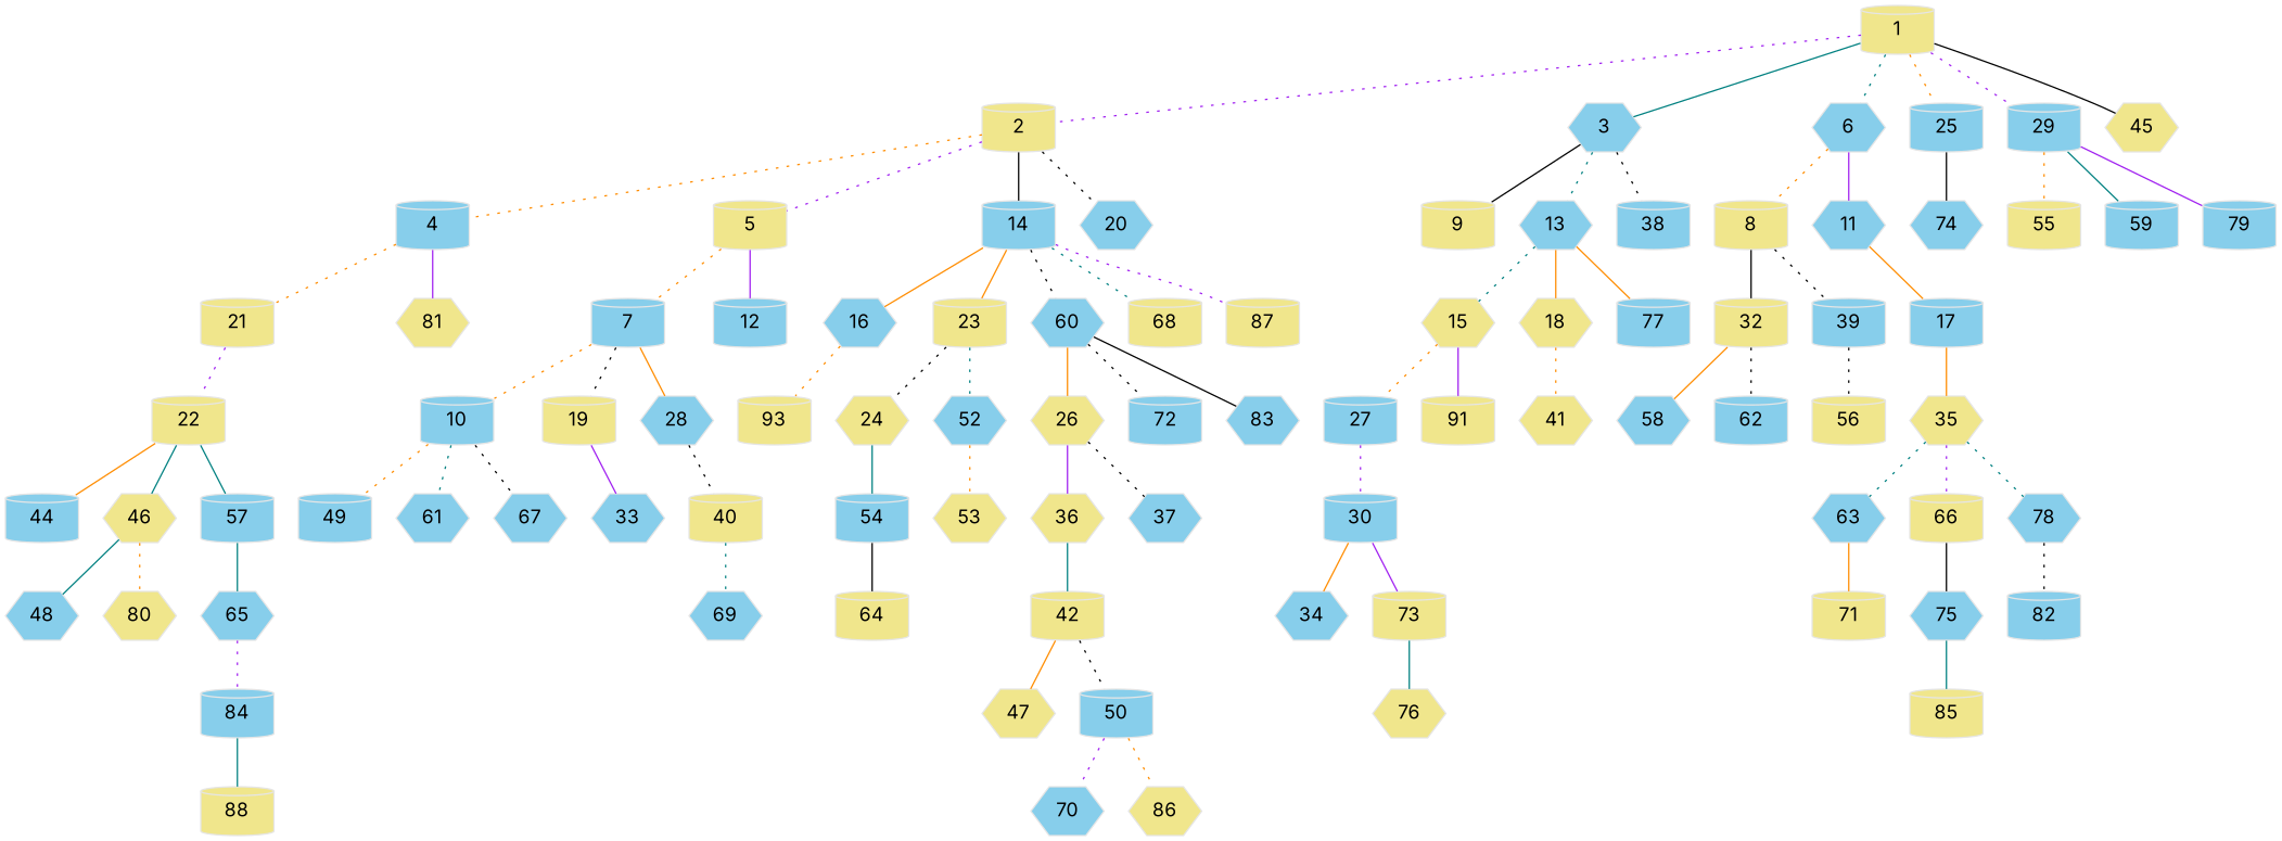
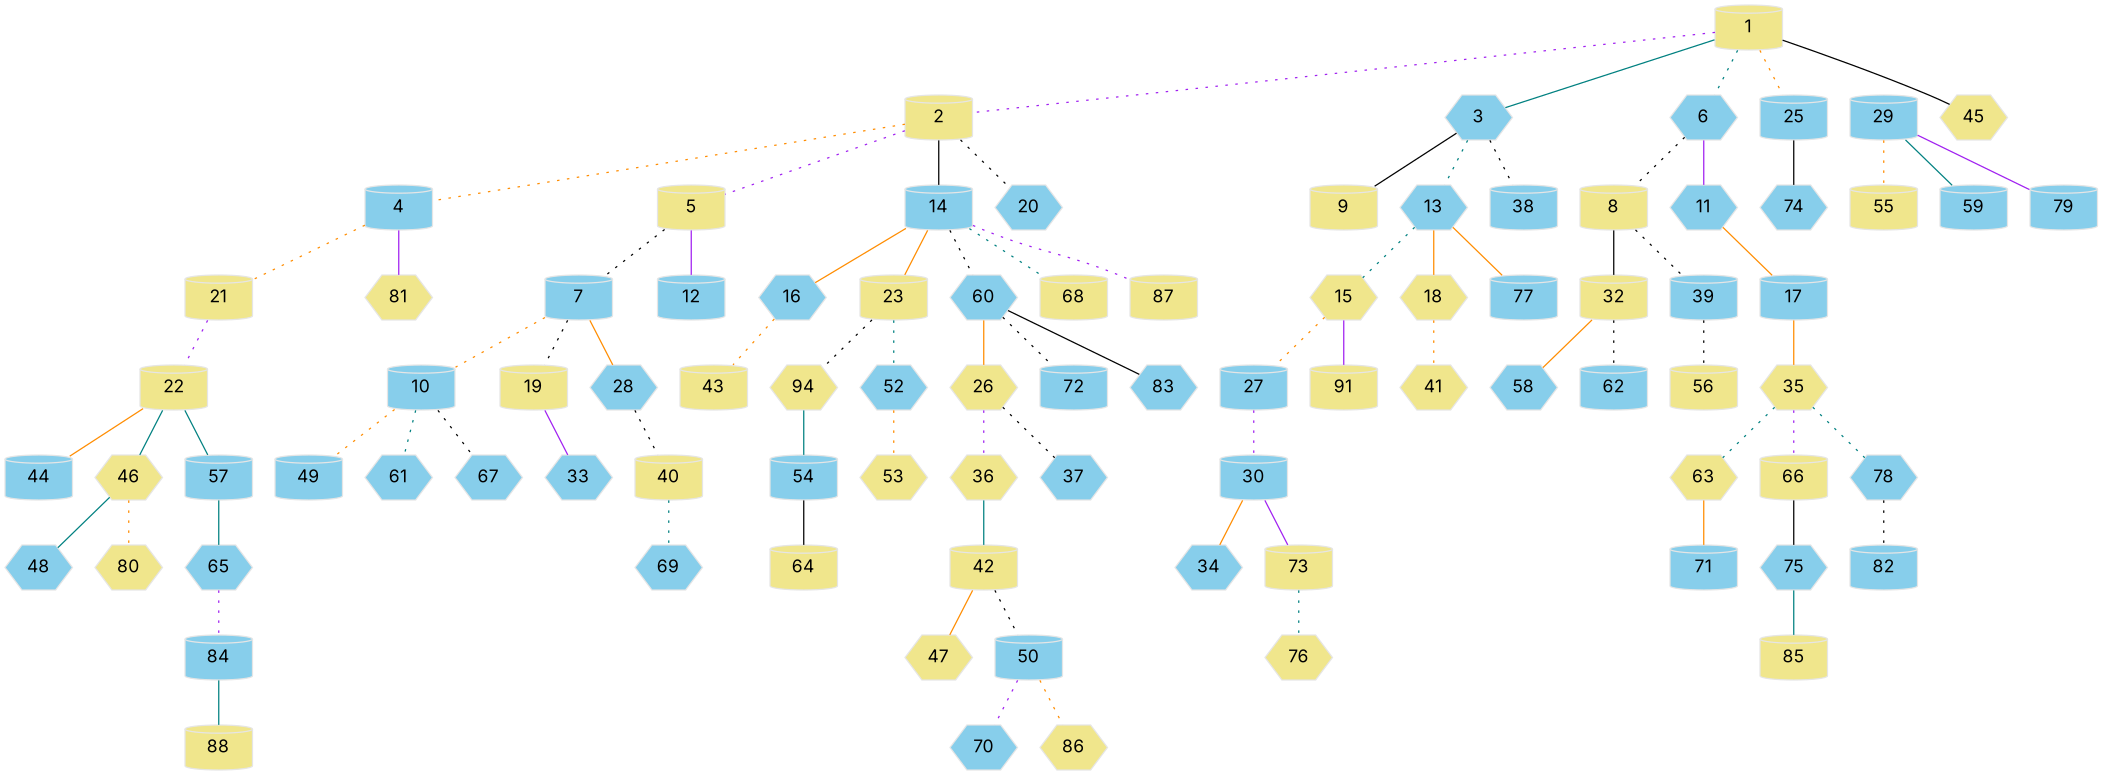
  graph {
    fontname=Inter
    node [color=gray90 fillcolor=skyblue fontname=Inter shape=cylinder style=filled]
    edge [color=darkorange fontname=Inter style=dotted]
    1 [fillcolor=khaki]
    2 [fillcolor=khaki]
    3 [shape=hexagon]
    6 [shape=hexagon]
    25
    29
    45 [fillcolor=khaki shape=hexagon]
    4
    5 [fillcolor=khaki]
    14
    20 [shape=hexagon]
    9 [fillcolor=khaki]
    13 [shape=hexagon]
    38
    8 [fillcolor=khaki]
    11 [shape=hexagon]
    74 [shape=hexagon]
    55 [fillcolor=khaki]
    59
    79
    21 [fillcolor=khaki]
    81 [fillcolor=khaki shape=hexagon]
    7
    12
    16 [shape=hexagon]
    23 [fillcolor=khaki]
    60 [shape=hexagon]
    68 [fillcolor=khaki]
    87 [fillcolor=khaki]
    26 [fillcolor=khaki shape=hexagon]
    36 [fillcolor=khaki shape=hexagon]
    37 [shape=hexagon]
    15 [fillcolor=khaki shape=hexagon]
    18 [fillcolor=khaki shape=hexagon]
    77
    22 [fillcolor=khaki]
    10
    19 [fillcolor=khaki]
    28 [shape=hexagon]
    32 [fillcolor=khaki]
    39
    17
    49
    61 [shape=hexagon]
    67 [shape=hexagon]
    33 [shape=hexagon]
    40 [fillcolor=khaki]
    58 [shape=hexagon]
    62
    56 [fillcolor=khaki]
    35 [fillcolor=khaki shape=hexagon]
    27
    n53 [fillcolor=khaki label=91]
    41 [fillcolor=khaki shape=hexagon]
-   43 [fillcolor=khaki label=93]
-   24 [fillcolor=khaki shape=hexagon]
+   43 [fillcolor=khaki]
+   24 [fillcolor=khaki shape=hexagon label=94]
    52 [shape=hexagon]
    72
    83 [shape=hexagon]
    30
-   63 [shape=hexagon]
+   63 [fillcolor=khaki shape=hexagon]
    66 [fillcolor=khaki]
    78 [shape=hexagon]
    44
    46 [fillcolor=khaki shape=hexagon]
    57
    48 [shape=hexagon]
    80 [fillcolor=khaki shape=hexagon]
    65 [shape=hexagon]
    54
    53 [fillcolor=khaki shape=hexagon]
    64 [fillcolor=khaki]
    42 [fillcolor=khaki]
    34 [shape=hexagon]
    73 [fillcolor=khaki]
    69 [shape=hexagon]
    76 [fillcolor=khaki shape=hexagon]
-   71 [fillcolor=khaki]
+   71
    75 [shape=hexagon]
    82
    47 [fillcolor=khaki shape=hexagon]
    50
    70 [shape=hexagon]
    86 [fillcolor=khaki shape=hexagon]
    84
    88 [fillcolor=khaki]
    85 [fillcolor=khaki]
    1 -- 2 [color=purple]
    1 -- 3 [color=teal style=solid]
    1 -- 6 [color=teal]
    1 -- 25
-   1 -- 29 [color=purple]
    1 -- 45 [color=black style=solid]
    2 -- 4
    2 -- 5 [color=purple]
    2 -- 14 [color=black style=solid]
    2 -- 20 [color=black]
    3 -- 9 [color=black style=solid]
    3 -- 13 [color=teal]
    3 -- 38 [color=black]
-   6 -- 8
+   6 -- 8 [color=black]
    6 -- 11 [color=purple style=solid]
    25 -- 74 [color=black style=solid]
    29 -- 55
    29 -- 59 [color=teal style=solid]
    29 -- 79 [color=purple style=solid]
    4 -- 21
    4 -- 81 [color=purple style=solid]
-   5 -- 7
+   5 -- 7 [color=black]
    5 -- 12 [color=purple style=solid]
    14 -- 16 [style=solid]
    14 -- 23 [style=solid]
    14 -- 60 [color=black]
    14 -- 68 [color=teal]
    14 -- 87 [color=purple]
    13 -- 15 [color=teal]
    13 -- 18 [style=solid]
    13 -- 77 [style=solid]
    8 -- 32 [color=black style=solid]
    8 -- 39 [color=black]
    11 -- 17 [style=solid]
    21 -- 22 [color=purple]
    7 -- 10
    7 -- 19 [color=black]
    7 -- 28 [style=solid]
    16 -- 43
    23 -- 24 [color=black]
    23 -- 52 [color=teal]
    60 -- 26 [style=solid]
    60 -- 72 [color=black]
    60 -- 83 [color=black style=solid]
-   26 -- 36 [color=purple style=solid]
+   26 -- 36 [color=purple]
    26 -- 37 [color=black]
    36 -- 42 [color=teal style=solid]
    15 -- 27
    15 -- n53 [color=purple style=solid]
    18 -- 41
    22 -- 44 [style=solid]
    22 -- 46 [color=teal style=solid]
    22 -- 57 [color=teal style=solid]
    10 -- 49
    10 -- 61 [color=teal]
    10 -- 67 [color=black]
    19 -- 33 [color=purple style=solid]
    28 -- 40 [color=black]
    32 -- 58 [style=solid]
    32 -- 62 [color=black]
    39 -- 56 [color=black]
    17 -- 35 [style=solid]
    40 -- 69 [color=teal]
    35 -- 63 [color=teal]
    35 -- 66 [color=purple]
    35 -- 78 [color=teal]
    27 -- 30 [color=purple]
    24 -- 54 [color=teal style=solid]
    52 -- 53
    30 -- 34 [style=solid]
    30 -- 73 [color=purple style=solid]
    63 -- 71 [style=solid]
    66 -- 75 [color=black style=solid]
    78 -- 82 [color=black]
    46 -- 48 [color=teal style=solid]
    46 -- 80
    57 -- 65 [color=teal style=solid]
    65 -- 84 [color=purple]
    54 -- 64 [color=black style=solid]
    42 -- 47 [style=solid]
    42 -- 50 [color=black]
-   73 -- 76 [color=teal style=solid]
+   73 -- 76 [color=teal]
    75 -- 85 [color=teal style=solid]
    50 -- 70 [color=purple]
    50 -- 86
    84 -- 88 [color=teal style=solid]
  }
